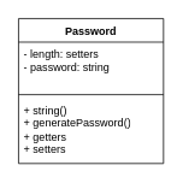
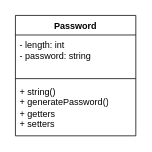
  <mxCell id="0" />
  <mxCell id="1" parent="0" />
  <mxCell id="2" value="Password" style="swimlane;fontStyle=1;align=center;verticalAlign=top;childLayout=stackLayout;horizontal=1;startSize=26;horizontalStack=0;resizeParent=1;resizeParentMax=0;resizeLast=0;collapsible=1;marginBottom=0;whiteSpace=wrap;html=1;" vertex="1" parent="1"><mxGeometry x="20" y="20" width="160" height="160" as="geometry" /></mxCell>
- <mxCell id="3" value="- length: setters&lt;br&gt;- password: string" style="text;strokeColor=none;fillColor=none;align=left;verticalAlign=top;spacingLeft=4;spacingRight=4;overflow=hidden;rotatable=0;points=[[0,0.5],[1,0.5]];portConstraint=eastwest;whiteSpace=wrap;html=1;" vertex="1" parent="2"><mxGeometry y="26" width="160" height="54" as="geometry" /></mxCell>
+ <mxCell id="3" value="- length: int&lt;br&gt;- password: string" style="text;strokeColor=none;fillColor=none;align=left;verticalAlign=top;spacingLeft=4;spacingRight=4;overflow=hidden;rotatable=0;points=[[0,0.5],[1,0.5]];portConstraint=eastwest;whiteSpace=wrap;html=1;" vertex="1" parent="2"><mxGeometry y="26" width="160" height="54" as="geometry" /></mxCell>
  <mxCell id="4" value="" style="line;strokeWidth=1;fillColor=none;align=left;verticalAlign=middle;spacingTop=-1;spacingLeft=3;spacingRight=3;rotatable=0;labelPosition=right;points=[];portConstraint=eastwest;strokeColor=inherit;" vertex="1" parent="2"><mxGeometry y="80" width="160" height="8" as="geometry" /></mxCell>
  <mxCell id="5" value="+ string()&lt;br&gt;+ generatePassword()&lt;br&gt;+ getters&lt;br&gt;+ setters" style="text;strokeColor=none;fillColor=none;align=left;verticalAlign=top;spacingLeft=4;spacingRight=4;overflow=hidden;rotatable=0;points=[[0,0.5],[1,0.5]];portConstraint=eastwest;whiteSpace=wrap;html=1;" vertex="1" parent="2"><mxGeometry y="88" width="160" height="72" as="geometry" /></mxCell>
